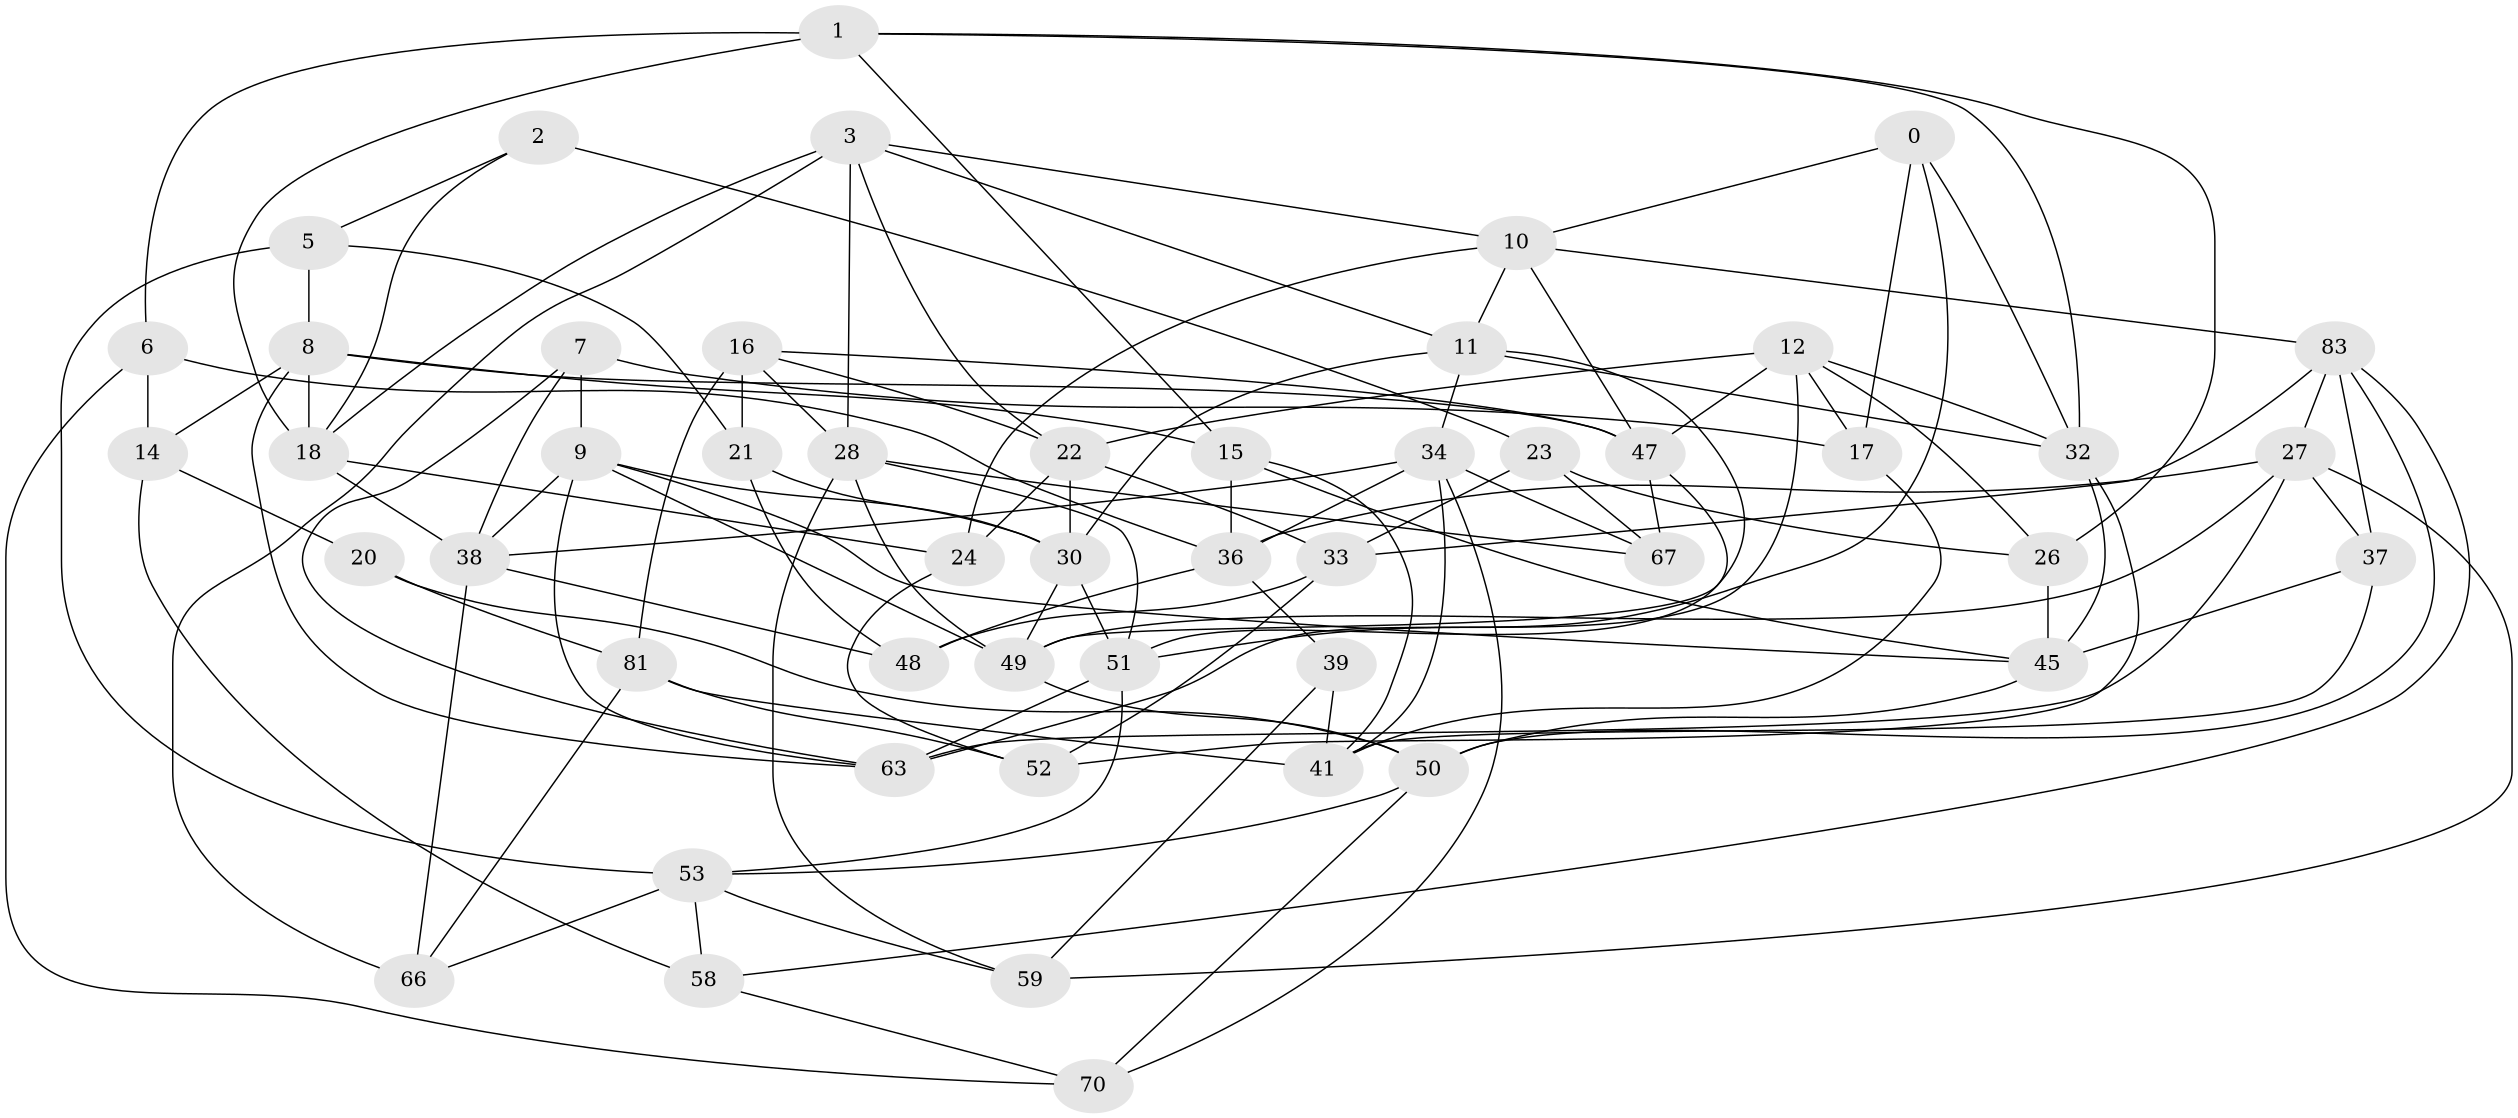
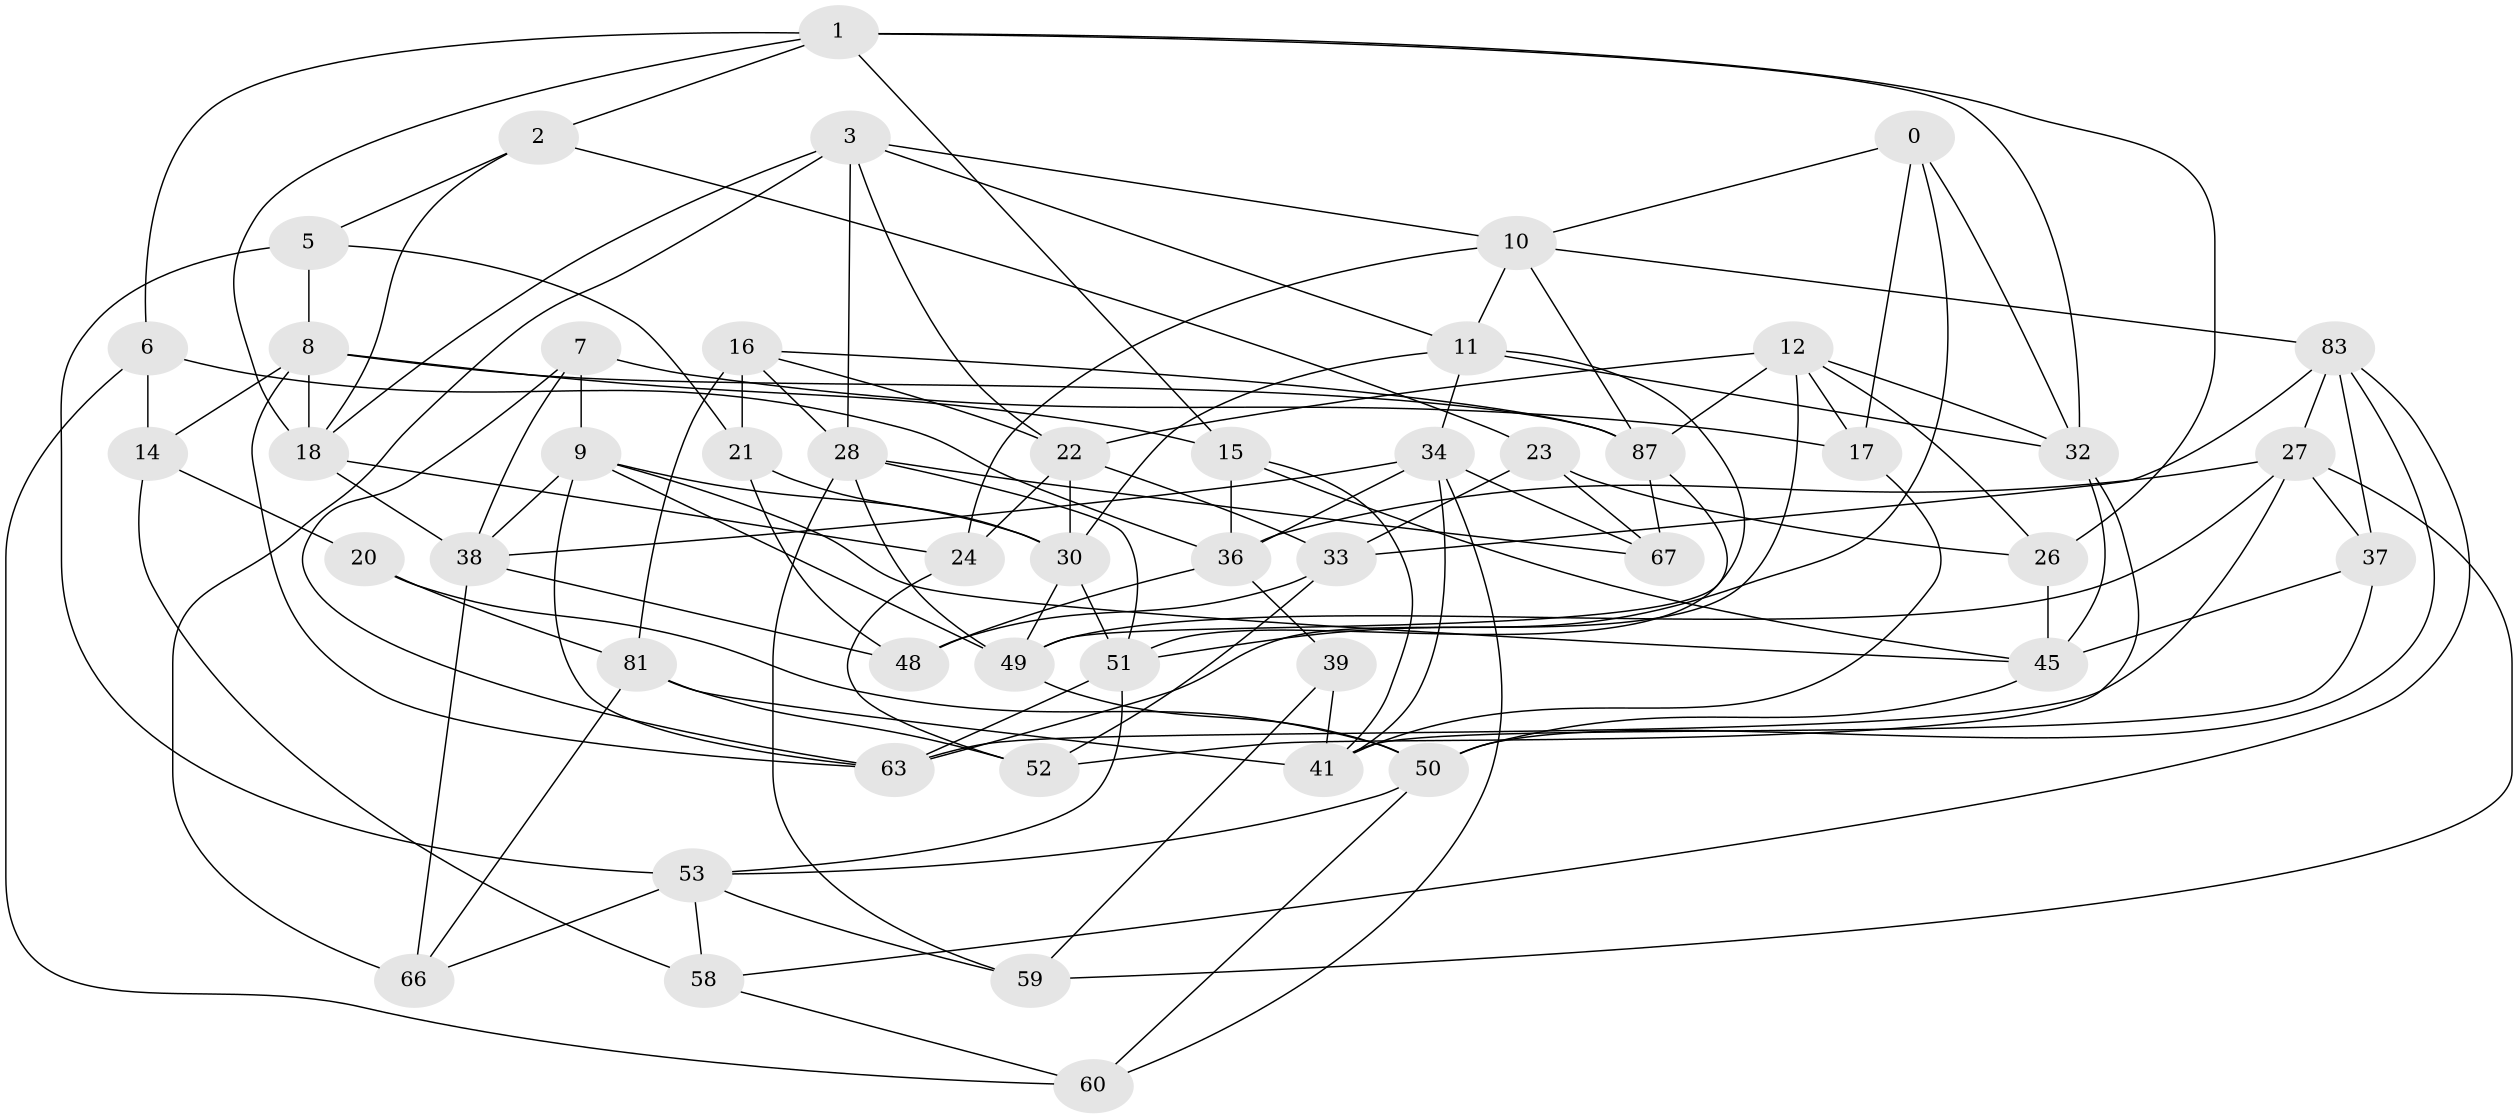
  graph {
    node [color=gray90 style=filled]
    1 [super="+54"]
    2
    6
    15 [super="+70"]
    18 [super="+25"]
    26
    32 [super="+76"]
    5
    23
    14
    36 [super="+44"]
-   60 [label=70]
+   60
    45 [super="+46"]
    41 [super="+57"]
    38 [super="+80"]
    24
    52 [super="+64"]
    8 [super="+65"]
    21
    53 [super="+71"]
    33 [super="+35"]
    67
    3 [super="+56"]
    10 [super="+74"]
    11 [super="+40"]
    22 [super="+61"]
    28 [super="+42"]
    66
-   47 [super="+69"]
+   47 [super="+69" label=87]
    n30 [label=83 super="+19"]
    30 [super="+79"]
    49 [super="+78"]
    34 [super="+43"]
    51 [super="+68"]
    59
    n36 [label=0]
    17
    63 [super="+75"]
    48
    58
    20
    39
    9 [super="+29"]
    7
    50 [super="+73"]
    27 [super="+55"]
    37
    12 [super="+62"]
    n49 [label=81 super="+72"]
    16 [super="+77"]
+   1 -- 2
    1 -- 6
    1 -- 15
    1 -- 18
    1 -- 26
    1 -- 32
    2 -- 18
    2 -- 5
    2 -- 23
    6 -- 14
    6 -- 36
    6 -- 60
    15 -- 36
    15 -- 45
    15 -- 41
    18 -- 38
    18 -- 24
    26 -- 45
    32 -- 45
    32 -- 52
    5 -- 8
    5 -- 21
    5 -- 53
    23 -- 26
    23 -- 33
    23 -- 67
    14 -- 58
    14 -- 20
    36 -- 48
    36 -- 39
    45 -- 50
    38 -- 66
    38 -- 48
    24 -- 52
    8 -- 15
    8 -- 18
    8 -- 14
    8 -- 47
    8 -- 63
    21 -- 30
    21 -- 48
    53 -- 66
    53 -- 59
    53 -- 58
    33 -- 52 [weight=2]
    33 -- 48
    3 -- 18
    3 -- 10
    3 -- 11
    3 -- 22
    3 -- 28
    3 -- 66
    10 -- 24
    10 -- 11
    10 -- 47
    10 -- n30
    11 -- 32
    11 -- 30
    11 -- 49
    11 -- 34
    22 -- 24
    22 -- 33
    22 -- 30
    28 -- 67
    28 -- 49
    28 -- 51
    28 -- 59
    47 -- 67
    47 -- 51
    n30 -- 33
    n30 -- 58
    n30 -- 50
    n30 -- 27
    n30 -- 37
    30 -- 49
    30 -- 51
    49 -- 50
    34 -- 36
    34 -- 60
    34 -- 41
    34 -- 38
    34 -- 67
    51 -- 53
    51 -- 63
    n36 -- 32
    n36 -- 10
    n36 -- 51
    n36 -- 17
    17 -- 41
    58 -- 60
    20 -- 50
    20 -- n49
    39 -- 41
    39 -- 59
    9 -- 45
    9 -- 38
    9 -- 30
    9 -- 49
    9 -- 63
    7 -- 38
    7 -- 17
    7 -- 63
    7 -- 9
    50 -- 60
    50 -- 53
    27 -- 36
    27 -- 49
    27 -- 59
    27 -- 63
    27 -- 37
    37 -- 45
    37 -- 41
    12 -- 26
    12 -- 32
    12 -- 22
    12 -- 47
    12 -- 17
    12 -- 63
    n49 -- 41
    n49 -- 52
    n49 -- 66
    16 -- 21
    16 -- 22
    16 -- 28
    16 -- 47
    16 -- n49 [weight=2]
  }
